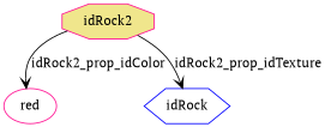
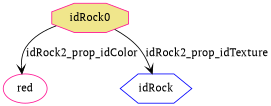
  strict digraph {
    fontname="PT Serif"
    node [color=deeppink fillcolor=white fontname="PT Serif" style=filled]
    edge [arrowhead=vee edge_type=property fontname="PT Serif"]
-   idRock2 [fillcolor=khaki node_type=entity_node root=root shape=octagon]
+   idRock2 [fillcolor=khaki node_type=entity_node root=root shape=octagon label=idRock0]
    red [shape=ellipse]
    n3 [color=blue label=idRock shape=hexagon]
    idRock2 -> red [label=idRock2_prop_idColor]
    idRock2 -> n3 [label=idRock2_prop_idTexture]
  }
